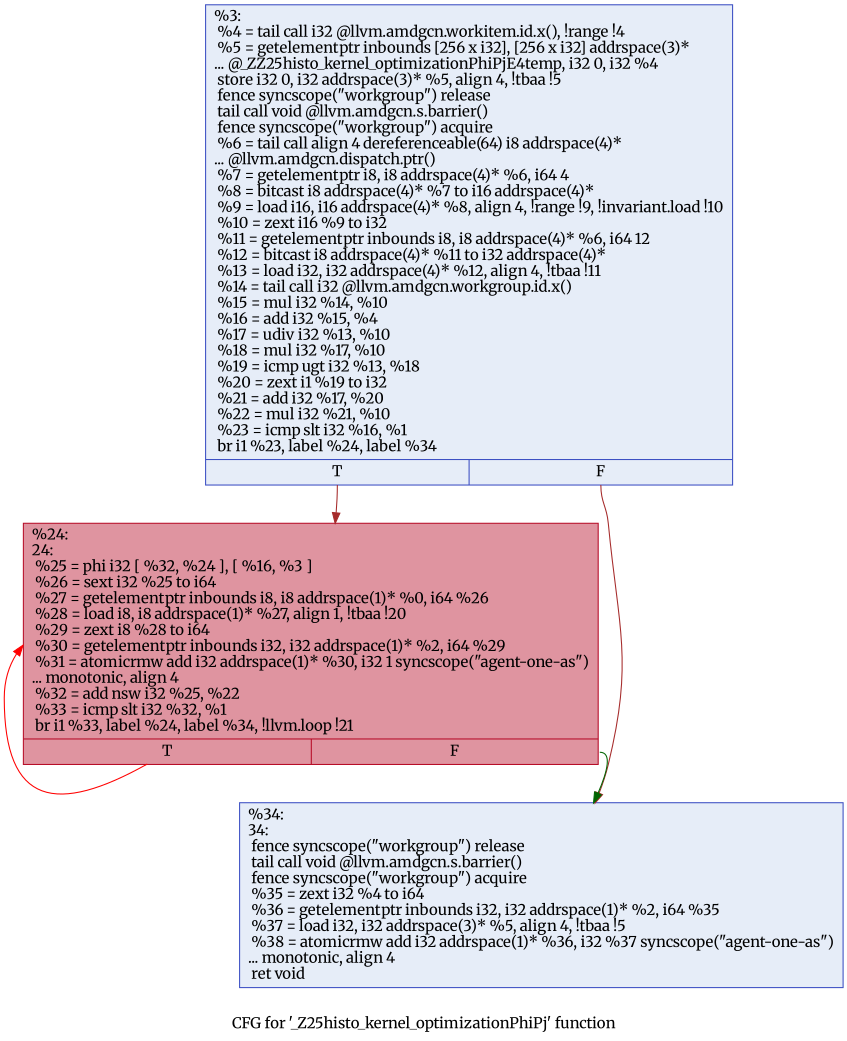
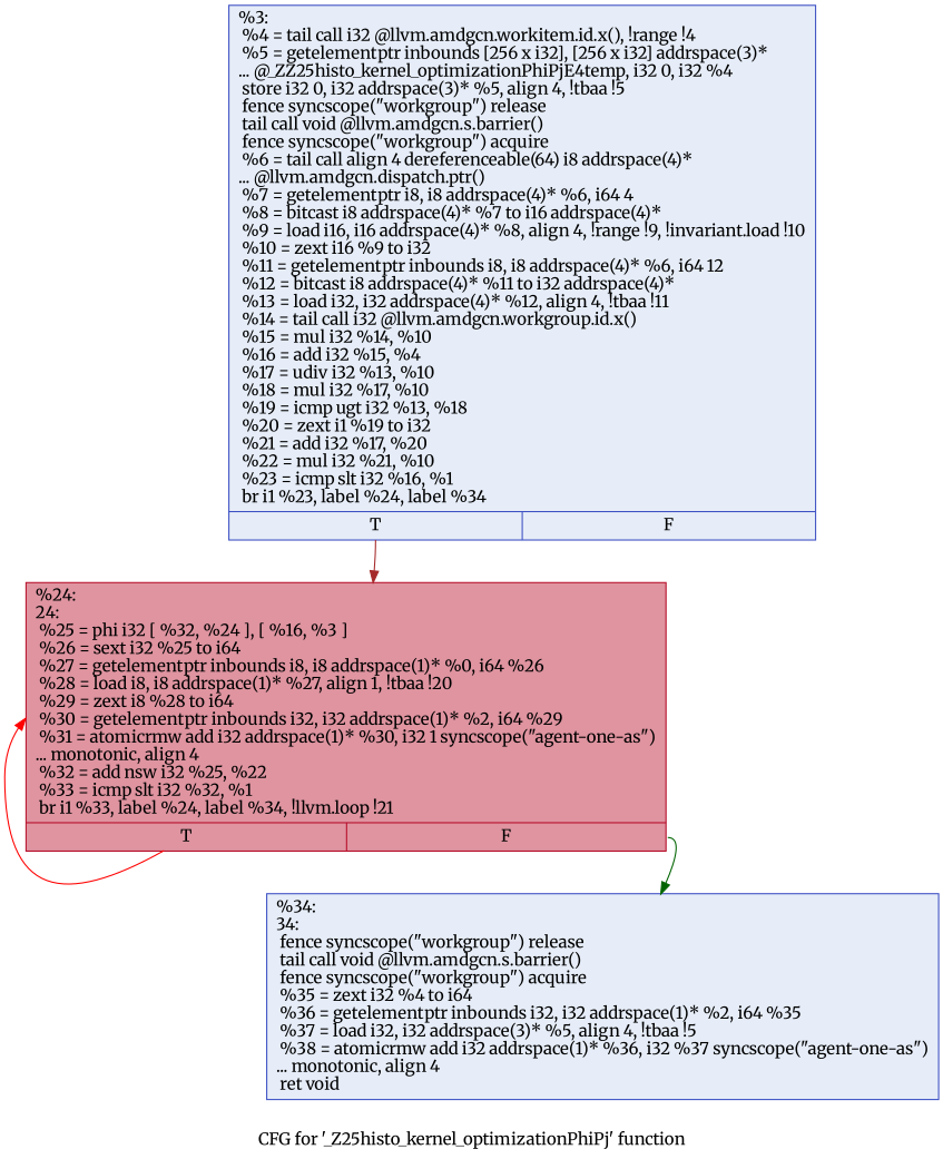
  digraph {
    label="CFG for '_Z25histo_kernel_optimizationPhiPj' function"
    fontname=Merriweather
    node [color="#3d50c3ff" fillcolor="#c7d7f070" shape=record style=filled fontname=Merriweather]
    edge [tailport=s0 color=brown fontname=Merriweather]
    n1 [label="{%3:\l  %4 = tail call i32 @llvm.amdgcn.workitem.id.x(), !range !4\l  %5 = getelementptr inbounds [256 x i32], [256 x i32] addrspace(3)*\l... @_ZZ25histo_kernel_optimizationPhiPjE4temp, i32 0, i32 %4\l  store i32 0, i32 addrspace(3)* %5, align 4, !tbaa !5\l  fence syncscope(\"workgroup\") release\l  tail call void @llvm.amdgcn.s.barrier()\l  fence syncscope(\"workgroup\") acquire\l  %6 = tail call align 4 dereferenceable(64) i8 addrspace(4)*\l... @llvm.amdgcn.dispatch.ptr()\l  %7 = getelementptr i8, i8 addrspace(4)* %6, i64 4\l  %8 = bitcast i8 addrspace(4)* %7 to i16 addrspace(4)*\l  %9 = load i16, i16 addrspace(4)* %8, align 4, !range !9, !invariant.load !10\l  %10 = zext i16 %9 to i32\l  %11 = getelementptr inbounds i8, i8 addrspace(4)* %6, i64 12\l  %12 = bitcast i8 addrspace(4)* %11 to i32 addrspace(4)*\l  %13 = load i32, i32 addrspace(4)* %12, align 4, !tbaa !11\l  %14 = tail call i32 @llvm.amdgcn.workgroup.id.x()\l  %15 = mul i32 %14, %10\l  %16 = add i32 %15, %4\l  %17 = udiv i32 %13, %10\l  %18 = mul i32 %17, %10\l  %19 = icmp ugt i32 %13, %18\l  %20 = zext i1 %19 to i32\l  %21 = add i32 %17, %20\l  %22 = mul i32 %21, %10\l  %23 = icmp slt i32 %16, %1\l  br i1 %23, label %24, label %34\l|{<s0>T|<s1>F}}"]
    n2 [color="#b70d28ff" fillcolor="#b70d2870" label="{%24:\l24:                                               \l  %25 = phi i32 [ %32, %24 ], [ %16, %3 ]\l  %26 = sext i32 %25 to i64\l  %27 = getelementptr inbounds i8, i8 addrspace(1)* %0, i64 %26\l  %28 = load i8, i8 addrspace(1)* %27, align 1, !tbaa !20\l  %29 = zext i8 %28 to i64\l  %30 = getelementptr inbounds i32, i32 addrspace(1)* %2, i64 %29\l  %31 = atomicrmw add i32 addrspace(1)* %30, i32 1 syncscope(\"agent-one-as\")\l... monotonic, align 4\l  %32 = add nsw i32 %25, %22\l  %33 = icmp slt i32 %32, %1\l  br i1 %33, label %24, label %34, !llvm.loop !21\l|{<s0>T|<s1>F}}"]
    n3 [label="{%34:\l34:                                               \l  fence syncscope(\"workgroup\") release\l  tail call void @llvm.amdgcn.s.barrier()\l  fence syncscope(\"workgroup\") acquire\l  %35 = zext i32 %4 to i64\l  %36 = getelementptr inbounds i32, i32 addrspace(1)* %2, i64 %35\l  %37 = load i32, i32 addrspace(3)* %5, align 4, !tbaa !5\l  %38 = atomicrmw add i32 addrspace(1)* %36, i32 %37 syncscope(\"agent-one-as\")\l... monotonic, align 4\l  ret void\l}"]
    n1 -> n2
-   n1 -> n3 [tailport=s1]
    n2 -> n2 [color=red]
    n2 -> n3 [tailport=s1 color=darkgreen]
  }
